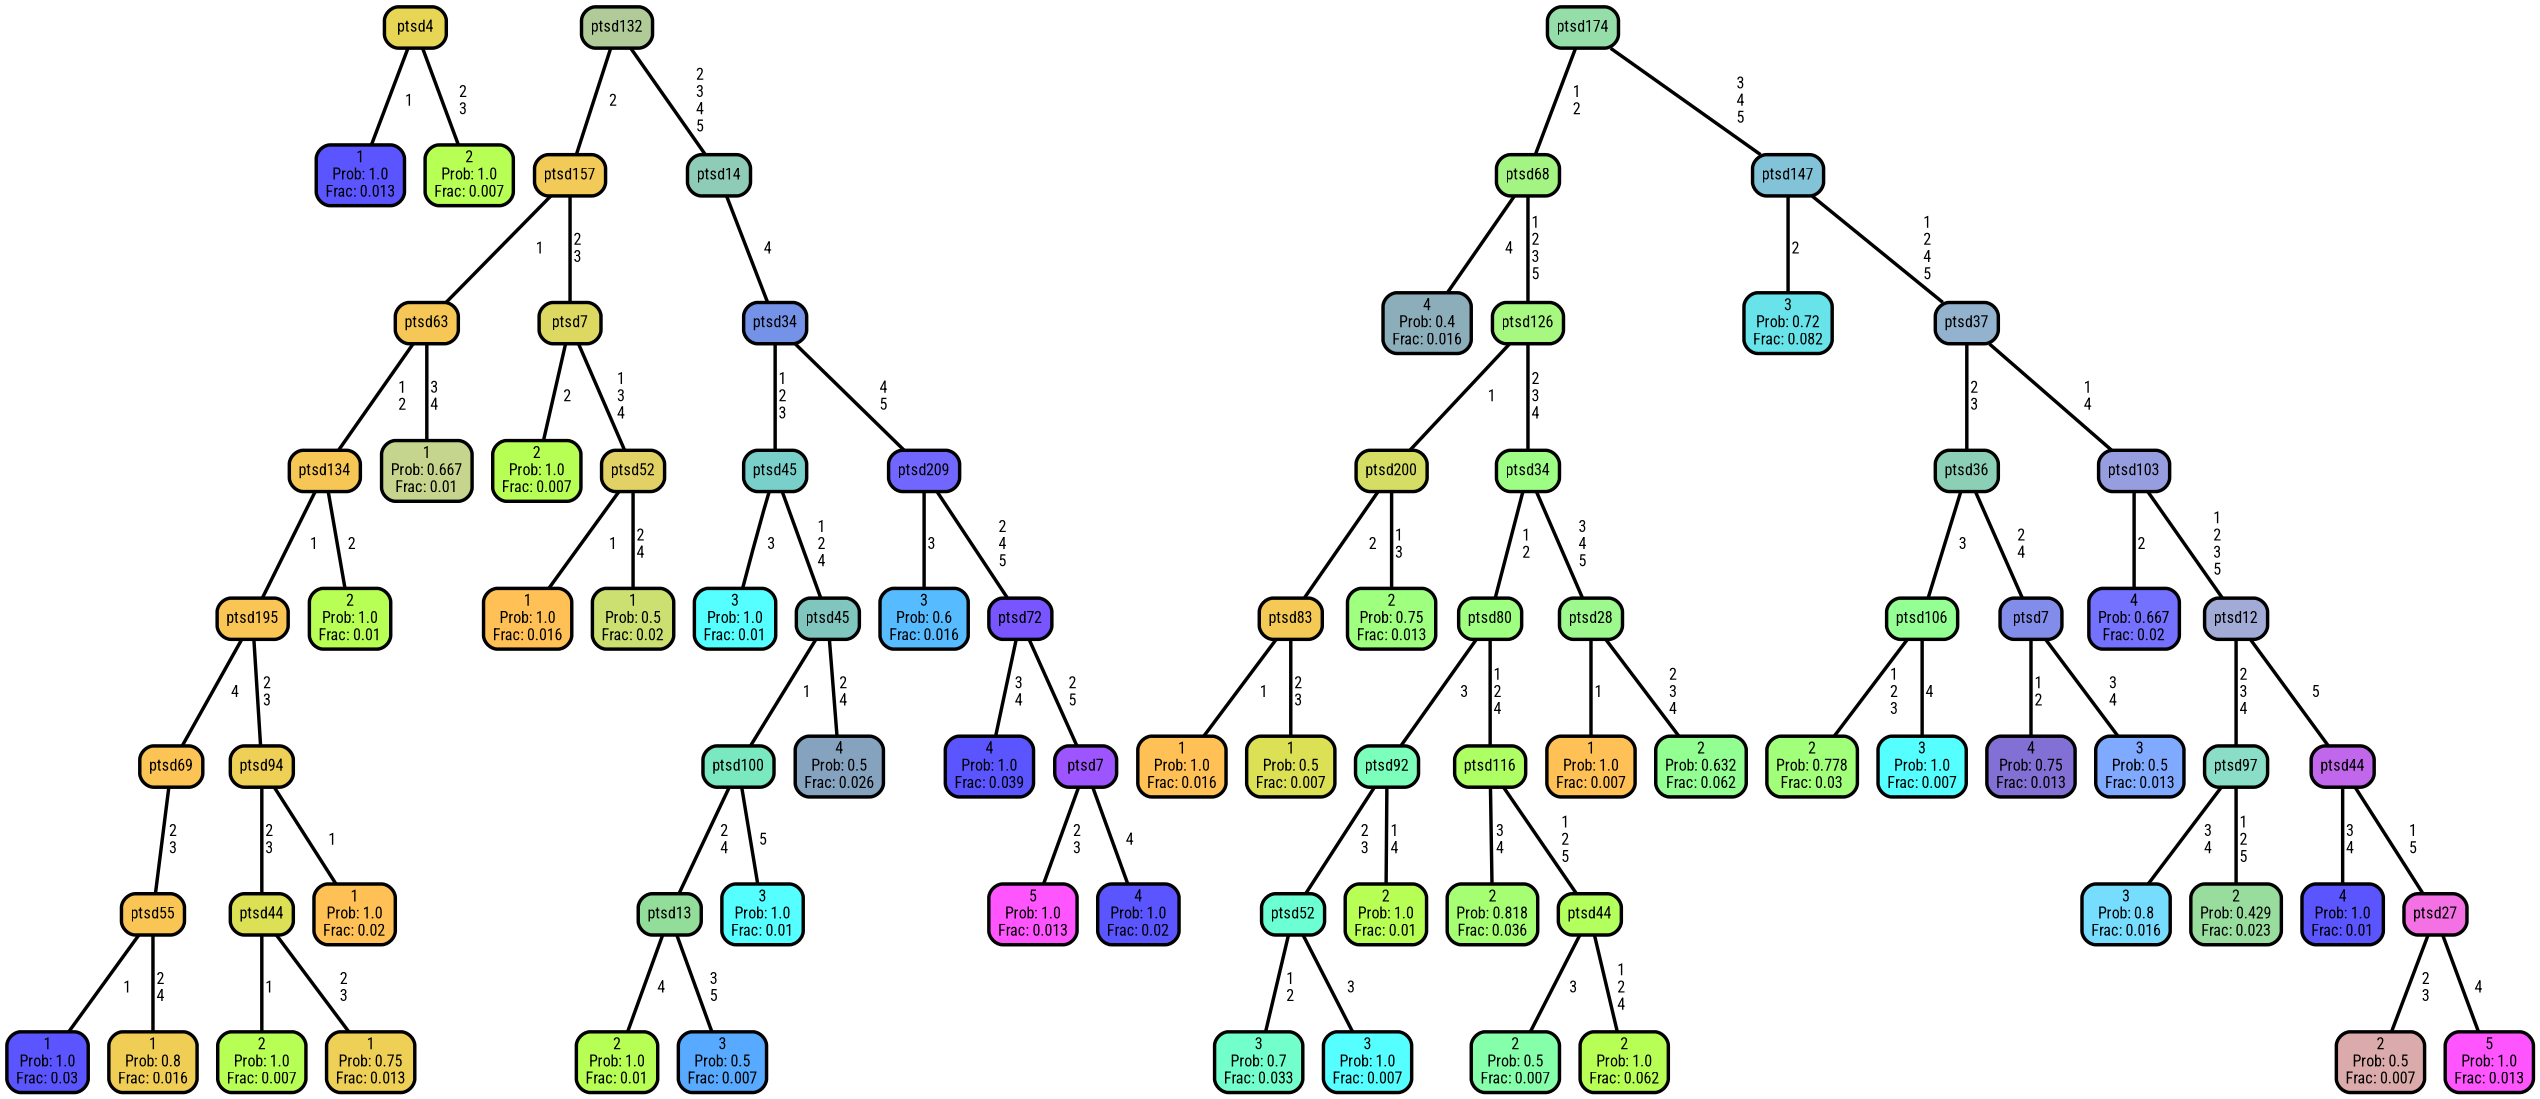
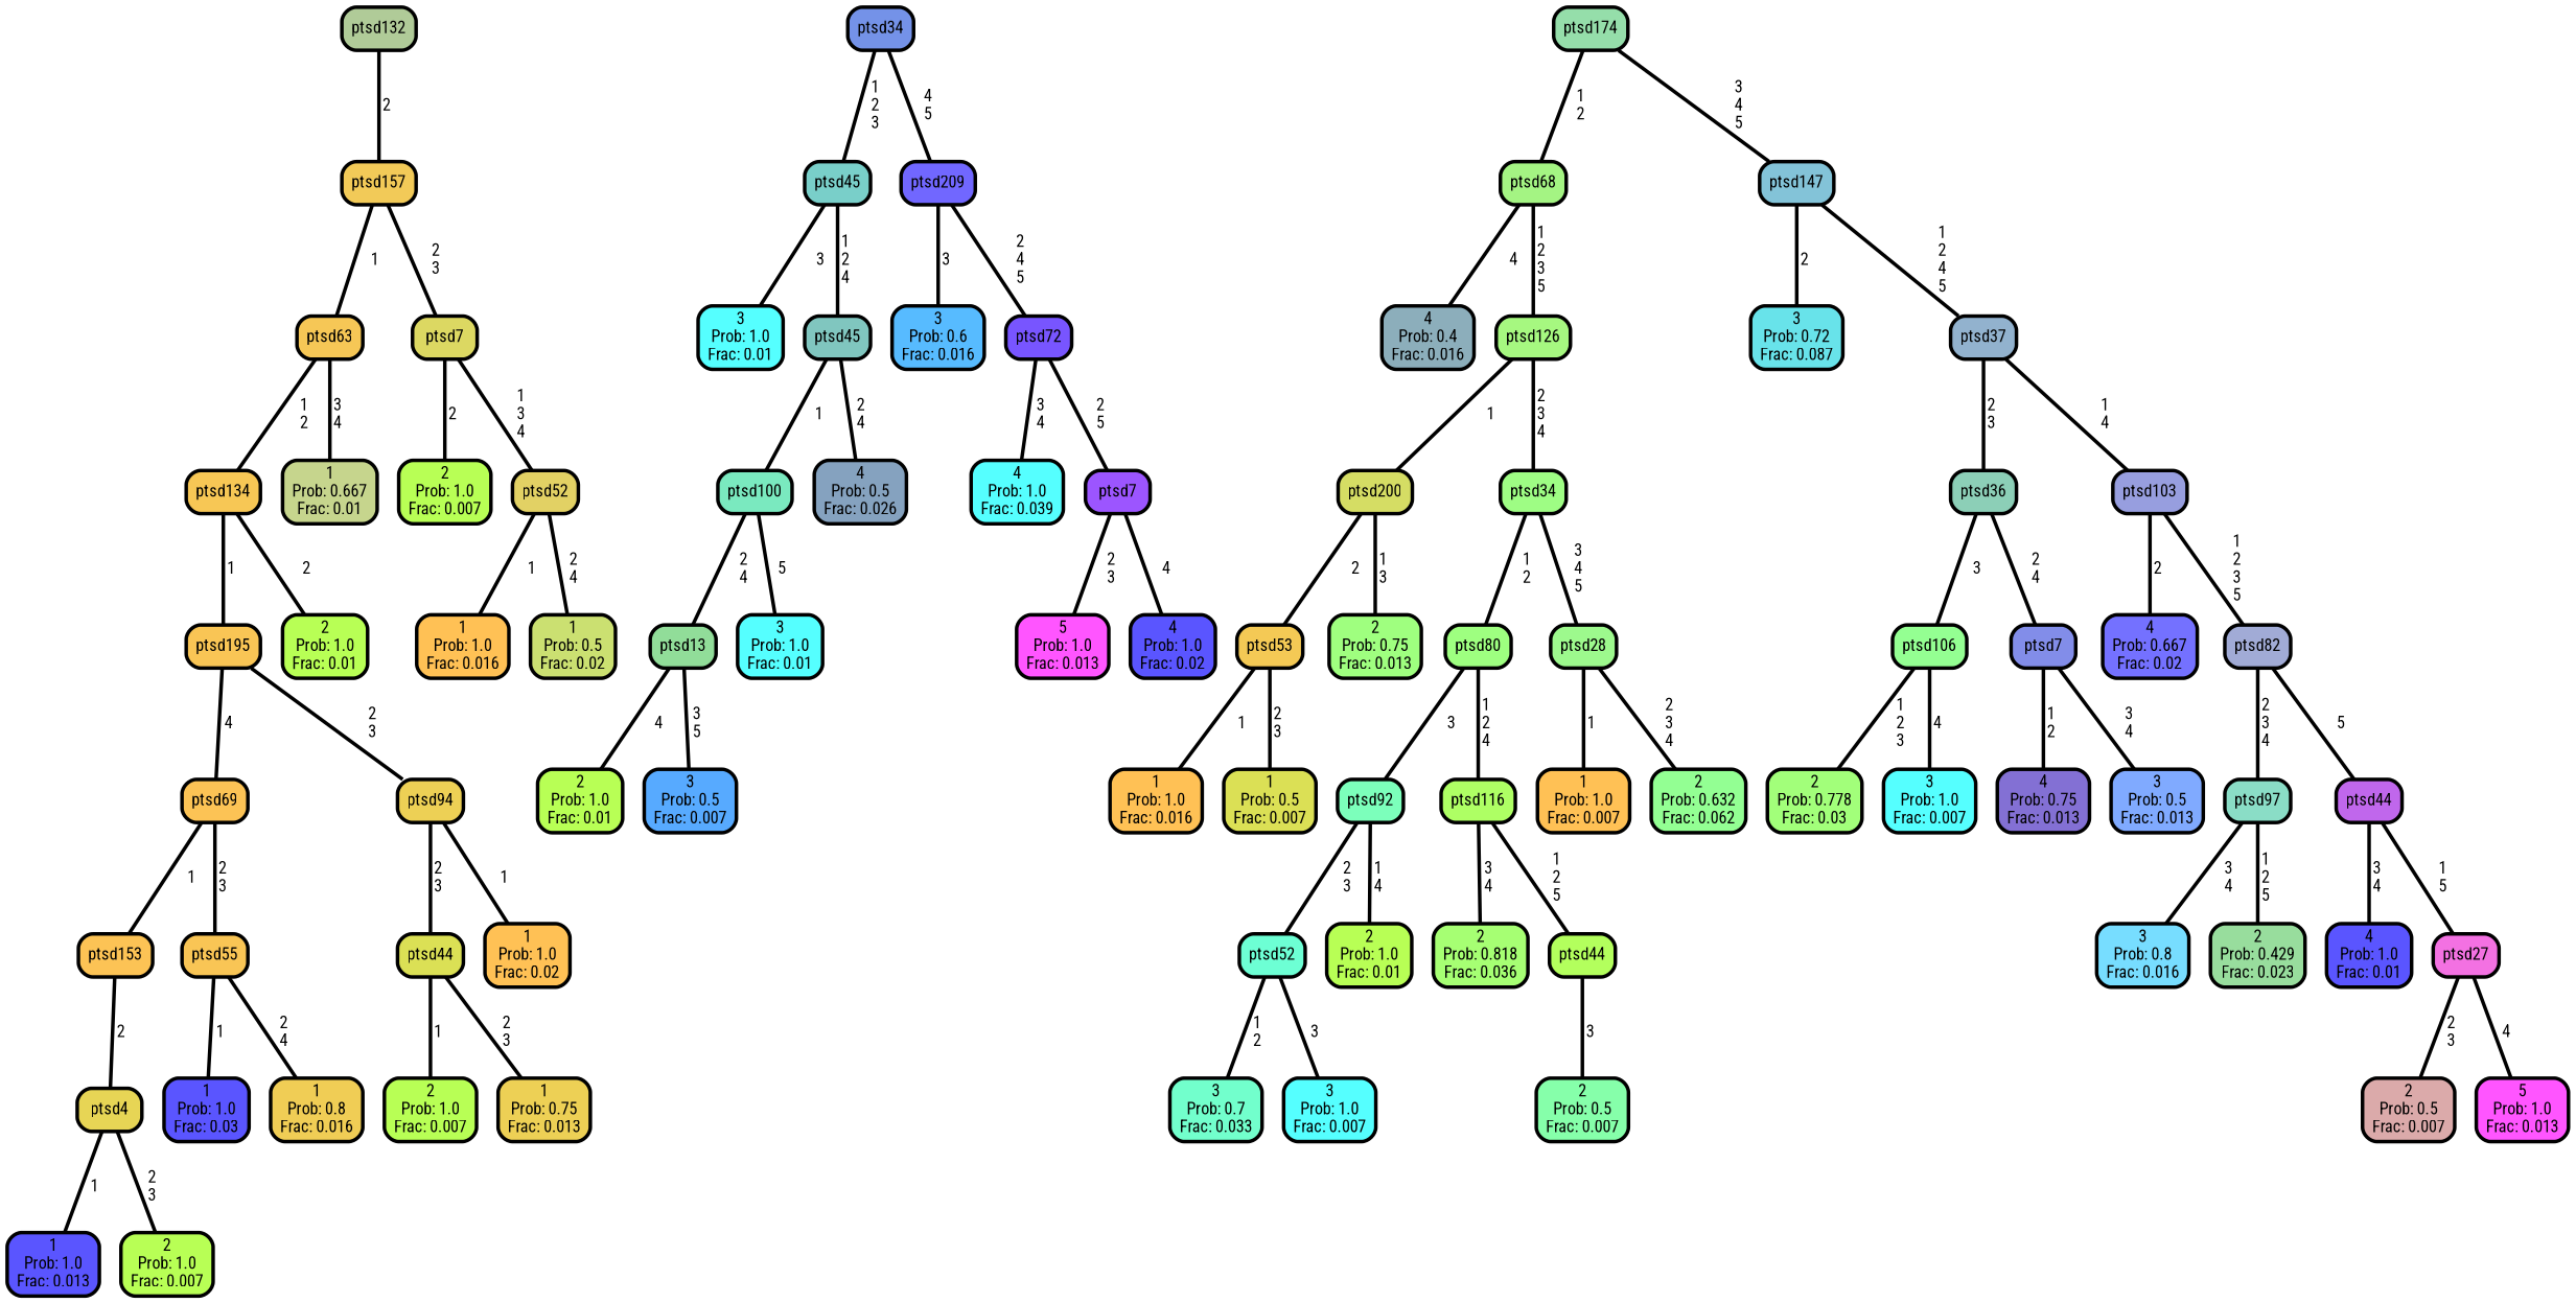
  graph {
    fontname="Roboto Condensed"
    ranksep="0 equally"
    splines=straight
    node [color=black fillcolor="#b8ff55" fontcolor=black fontname="Roboto Condensed" penwidth=3 shape=box style="filled, rounded"]
    edge [color=black fontname="Roboto Condensed" penwidth=3]
    n1 [fillcolor="#5a55ff" label="1\nProb: 1.0\nFrac: 0.013"]
    n2 [fillcolor="#e7d555" label=ptsd4]
    n3 [label="2\nProb: 1.0\nFrac: 0.007"]
+   n4 [fillcolor="#fcc355" label=ptsd153]
    n5 [fillcolor="#fcc355" label=ptsd69]
    n6 [fillcolor="#f9c555" label=ptsd55]
    n7 [fillcolor="#5a55ff" label="1\nProb: 1.0\nFrac: 0.03"]
    n8 [fillcolor="#f0cd55" label="1\nProb: 0.8\nFrac: 0.016"]
    n9 [fillcolor="#f9c555" label=ptsd195]
    n10 [fillcolor="#edd055" label=ptsd94]
    n11 [fillcolor="#dbe055" label=ptsd44]
    n12 [fillcolor="#ffc155" label="1\nProb: 1.0\nFrac: 0.02"]
    n13 [label="2\nProb: 1.0\nFrac: 0.007"]
    n14 [fillcolor="#edd055" label="1\nProb: 0.75\nFrac: 0.013"]
    n15 [fillcolor="#f7c755" label=ptsd134]
    n16 [label="2\nProb: 1.0\nFrac: 0.01"]
    n17 [fillcolor="#f6c756" label=ptsd63]
    n18 [fillcolor="#c6d58d" label="1\nProb: 0.667\nFrac: 0.01"]
    n19 [fillcolor="#f2ca58" label=ptsd157]
    n20 [fillcolor="#dcd862" label=ptsd7]
    n21 [label="2\nProb: 1.0\nFrac: 0.007"]
    n22 [fillcolor="#e2d164" label=ptsd52]
    n23 [fillcolor="#ffc155" label="1\nProb: 1.0\nFrac: 0.016"]
    n24 [fillcolor="#cbe071" label="1\nProb: 0.5\nFrac: 0.02"]
    n25 [fillcolor="#b0cb98" label=ptsd132]
-   n26 [fillcolor="#8eccb8" label=ptsd14]
    n27 [fillcolor="#7492e8" label=ptsd34]
    n28 [fillcolor="#55ffff" label="3\nProb: 1.0\nFrac: 0.01"]
    n29 [fillcolor="#79cfc9" label=ptsd45]
    n30 [fillcolor="#80c6bf" label=ptsd45]
    n31 [fillcolor="#7ae9bf" label=ptsd100]
    n32 [fillcolor="#85a2bf" label="4\nProb: 0.5\nFrac: 0.026"]
    n33 [label="2\nProb: 1.0\nFrac: 0.01"]
    n34 [fillcolor="#91dd99" label=ptsd13]
    n35 [fillcolor="#57aaff" label="3\nProb: 0.5\nFrac: 0.007"]
    n36 [fillcolor="#55ffff" label="3\nProb: 1.0\nFrac: 0.01"]
    n37 [fillcolor="#7167ff" label=ptsd209]
    n38 [fillcolor="#57bbff" label="3\nProb: 0.6\nFrac: 0.016"]
    n39 [fillcolor="#7855ff" label=ptsd72]
-   n40 [fillcolor="#5a55ff" label="4\nProb: 1.0\nFrac: 0.039"]
+   n40 [fillcolor="#55ffff" label="4\nProb: 1.0\nFrac: 0.039"]
    n41 [fillcolor="#9c55ff" label=ptsd7]
    n42 [fillcolor="#ff55ff" label="5\nProb: 1.0\nFrac: 0.013"]
    n43 [fillcolor="#5a55ff" label="4\nProb: 1.0\nFrac: 0.02"]
    n44 [fillcolor="#95deaa" label=ptsd174]
    n45 [fillcolor="#a4f483" label=ptsd68]
    n46 [fillcolor="#83c3d8" label=ptsd147]
    n47 [fillcolor="#8caebb" label="4\nProb: 0.4\nFrac: 0.016"]
    n48 [fillcolor="#a6f880" label=ptsd126]
    n49 [fillcolor="#d5dd64" label=ptsd200]
    n50 [fillcolor="#9efd84" label=ptsd34]
    n51 [fillcolor="#ffc155" label="1\nProb: 1.0\nFrac: 0.016"]
-   n52 [fillcolor="#f4c955" label=ptsd83]
+   n52 [fillcolor="#f4c955" label=ptsd53]
    n53 [fillcolor="#dbe055" label="1\nProb: 0.5\nFrac: 0.007"]
    n54 [fillcolor="#9fff7f" label="2\nProb: 0.75\nFrac: 0.013"]
    n55 [fillcolor="#9eff80" label=ptsd80]
    n56 [fillcolor="#9df98d" label=ptsd28]
    n57 [fillcolor="#72ffcc" label="3\nProb: 0.7\nFrac: 0.033"]
    n58 [fillcolor="#6dffd4" label=ptsd52]
    n59 [fillcolor="#55ffff" label="3\nProb: 1.0\nFrac: 0.007"]
    n60 [fillcolor="#7cffbb" label=ptsd92]
    n61 [label="2\nProb: 1.0\nFrac: 0.01"]
    n62 [fillcolor="#aeff64" label=ptsd116]
    n63 [fillcolor="#a6ff73" label="2\nProb: 0.818\nFrac: 0.036"]
    n64 [fillcolor="#b3ff5d" label=ptsd44]
    n65 [fillcolor="#86ffaa" label="2\nProb: 0.5\nFrac: 0.007"]
-   n66 [label="2\nProb: 1.0\nFrac: 0.062"]
    n67 [fillcolor="#ffc155" label="1\nProb: 1.0\nFrac: 0.007"]
    n68 [fillcolor="#93ff93" label="2\nProb: 0.632\nFrac: 0.062"]
-   n69 [fillcolor="#68e3ea" label="3\nProb: 0.72\nFrac: 0.082"]
+   n69 [fillcolor="#68e3ea" label="3\nProb: 0.72\nFrac: 0.087"]
    n70 [fillcolor="#92b2ce" label=ptsd37]
    n71 [fillcolor="#8ccfb7" label=ptsd36]
    n72 [fillcolor="#979edf" label=ptsd103]
    n73 [fillcolor="#a2ff7a" label="2\nProb: 0.778\nFrac: 0.03"]
    n74 [fillcolor="#94ff92" label=ptsd106]
    n75 [fillcolor="#55ffff" label="3\nProb: 1.0\nFrac: 0.007"]
    n76 [fillcolor="#828de9" label=ptsd7]
    n77 [fillcolor="#8370d4" label="4\nProb: 0.75\nFrac: 0.013"]
    n78 [fillcolor="#80aaff" label="3\nProb: 0.5\nFrac: 0.013"]
    n79 [fillcolor="#7471ff" label="4\nProb: 0.667\nFrac: 0.02"]
-   n80 [fillcolor="#a1abd6" label=ptsd12]
+   n80 [fillcolor="#a1abd6" label=ptsd82]
    n81 [fillcolor="#8addc6" label=ptsd97]
    n82 [fillcolor="#c067ec" label=ptsd44]
    n83 [fillcolor="#77ddff" label="3\nProb: 0.8\nFrac: 0.016"]
    n84 [fillcolor="#98dd9d" label="2\nProb: 0.429\nFrac: 0.023"]
    n85 [fillcolor="#5a55ff" label="4\nProb: 1.0\nFrac: 0.01"]
    n86 [fillcolor="#f371e2" label=ptsd27]
    n87 [fillcolor="#dbaaaa" label="2\nProb: 0.5\nFrac: 0.007"]
    n88 [fillcolor="#ff55ff" label="5\nProb: 1.0\nFrac: 0.013"]
    subgraph sub_1 {
      rank=same
    }
    n2 -- n1 [label=" 1"]
    n2 -- n3 [label=" 2\n 3"]
+   n4 -- n2 [label=" 2"]
+   n5 -- n4 [label=" 1"]
    n5 -- n6 [label=" 2\n 3"]
    n6 -- n7 [label=" 1"]
    n6 -- n8 [label=" 2\n 4"]
    n9 -- n5 [label=" 4"]
    n9 -- n10 [label=" 2\n 3"]
    n10 -- n11 [label=" 2\n 3"]
    n10 -- n12 [label=" 1"]
    n11 -- n13 [label=" 1"]
    n11 -- n14 [label=" 2\n 3"]
    n15 -- n9 [label=" 1"]
    n15 -- n16 [label=" 2"]
    n17 -- n15 [label=" 1\n 2"]
    n17 -- n18 [label=" 3\n 4"]
    n19 -- n17 [label=" 1"]
    n19 -- n20 [label=" 2\n 3"]
    n20 -- n21 [label=" 2"]
    n20 -- n22 [label=" 1\n 3\n 4"]
    n22 -- n23 [label=" 1"]
    n22 -- n24 [label=" 2\n 4"]
    n25 -- n19 [label=" 2"]
-   n25 -- n26 [label=" 2\n 3\n 4\n 5"]
-   n26 -- n27 [label=" 4"]
    n27 -- n29 [label=" 1\n 2\n 3"]
    n27 -- n37 [label=" 4\n 5"]
    n29 -- n28 [label=" 3"]
    n29 -- n30 [label=" 1\n 2\n 4"]
    n30 -- n31 [label=" 1"]
    n30 -- n32 [label=" 2\n 4"]
    n31 -- n34 [label=" 2\n 4"]
    n31 -- n36 [label=" 5"]
    n34 -- n33 [label=" 4"]
    n34 -- n35 [label=" 3\n 5"]
    n37 -- n38 [label=" 3"]
    n37 -- n39 [label=" 2\n 4\n 5"]
    n39 -- n40 [label=" 3\n 4"]
    n39 -- n41 [label=" 2\n 5"]
    n41 -- n42 [label=" 2\n 3"]
    n41 -- n43 [label=" 4"]
    n44 -- n45 [label=" 1\n 2"]
    n44 -- n46 [label=" 3\n 4\n 5"]
    n45 -- n47 [label=" 4"]
    n45 -- n48 [label=" 1\n 2\n 3\n 5"]
    n46 -- n69 [label=" 2"]
    n46 -- n70 [label=" 1\n 2\n 4\n 5"]
    n48 -- n49 [label=" 1"]
    n48 -- n50 [label=" 2\n 3\n 4"]
    n49 -- n52 [label=" 2"]
    n49 -- n54 [label=" 1\n 3"]
    n50 -- n55 [label=" 1\n 2"]
    n50 -- n56 [label=" 3\n 4\n 5"]
    n52 -- n51 [label=" 1"]
    n52 -- n53 [label=" 2\n 3"]
    n55 -- n60 [label=" 3"]
    n55 -- n62 [label=" 1\n 2\n 4"]
    n56 -- n67 [label=" 1"]
    n56 -- n68 [label=" 2\n 3\n 4"]
    n58 -- n57 [label=" 1\n 2"]
    n58 -- n59 [label=" 3"]
    n60 -- n58 [label=" 2\n 3"]
    n60 -- n61 [label=" 1\n 4"]
    n62 -- n63 [label=" 3\n 4"]
    n62 -- n64 [label=" 1\n 2\n 5"]
    n64 -- n65 [label=" 3"]
-   n64 -- n66 [label=" 1\n 2\n 4"]
    n70 -- n71 [label=" 2\n 3"]
    n70 -- n72 [label=" 1\n 4"]
    n71 -- n74 [label=" 3"]
    n71 -- n76 [label=" 2\n 4"]
    n72 -- n79 [label=" 2"]
    n72 -- n80 [label=" 1\n 2\n 3\n 5"]
    n74 -- n73 [label=" 1\n 2\n 3"]
    n74 -- n75 [label=" 4"]
    n76 -- n77 [label=" 1\n 2"]
    n76 -- n78 [label=" 3\n 4"]
    n80 -- n81 [label=" 2\n 3\n 4"]
    n80 -- n82 [label=" 5"]
    n81 -- n83 [label=" 3\n 4"]
    n81 -- n84 [label=" 1\n 2\n 5"]
    n82 -- n85 [label=" 3\n 4"]
    n82 -- n86 [label=" 1\n 5"]
    n86 -- n87 [label=" 2\n 3"]
    n86 -- n88 [label=" 4"]
  }
